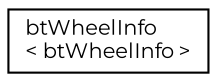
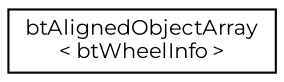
  digraph {
    rankdir=LR
    fontname=Montserrat
-   n1 [color=black fillcolor=white fontname=Montserrat fontsize=10 height=0.2 label="btWheelInfo\l\< btWheelInfo \>" shape=record style=filled width=0.4]
+   n1 [color=black fillcolor=white fontname=Montserrat fontsize=10 height=0.2 label="btAlignedObjectArray\l\< btWheelInfo \>" shape=record style=filled width=0.4]
  }
